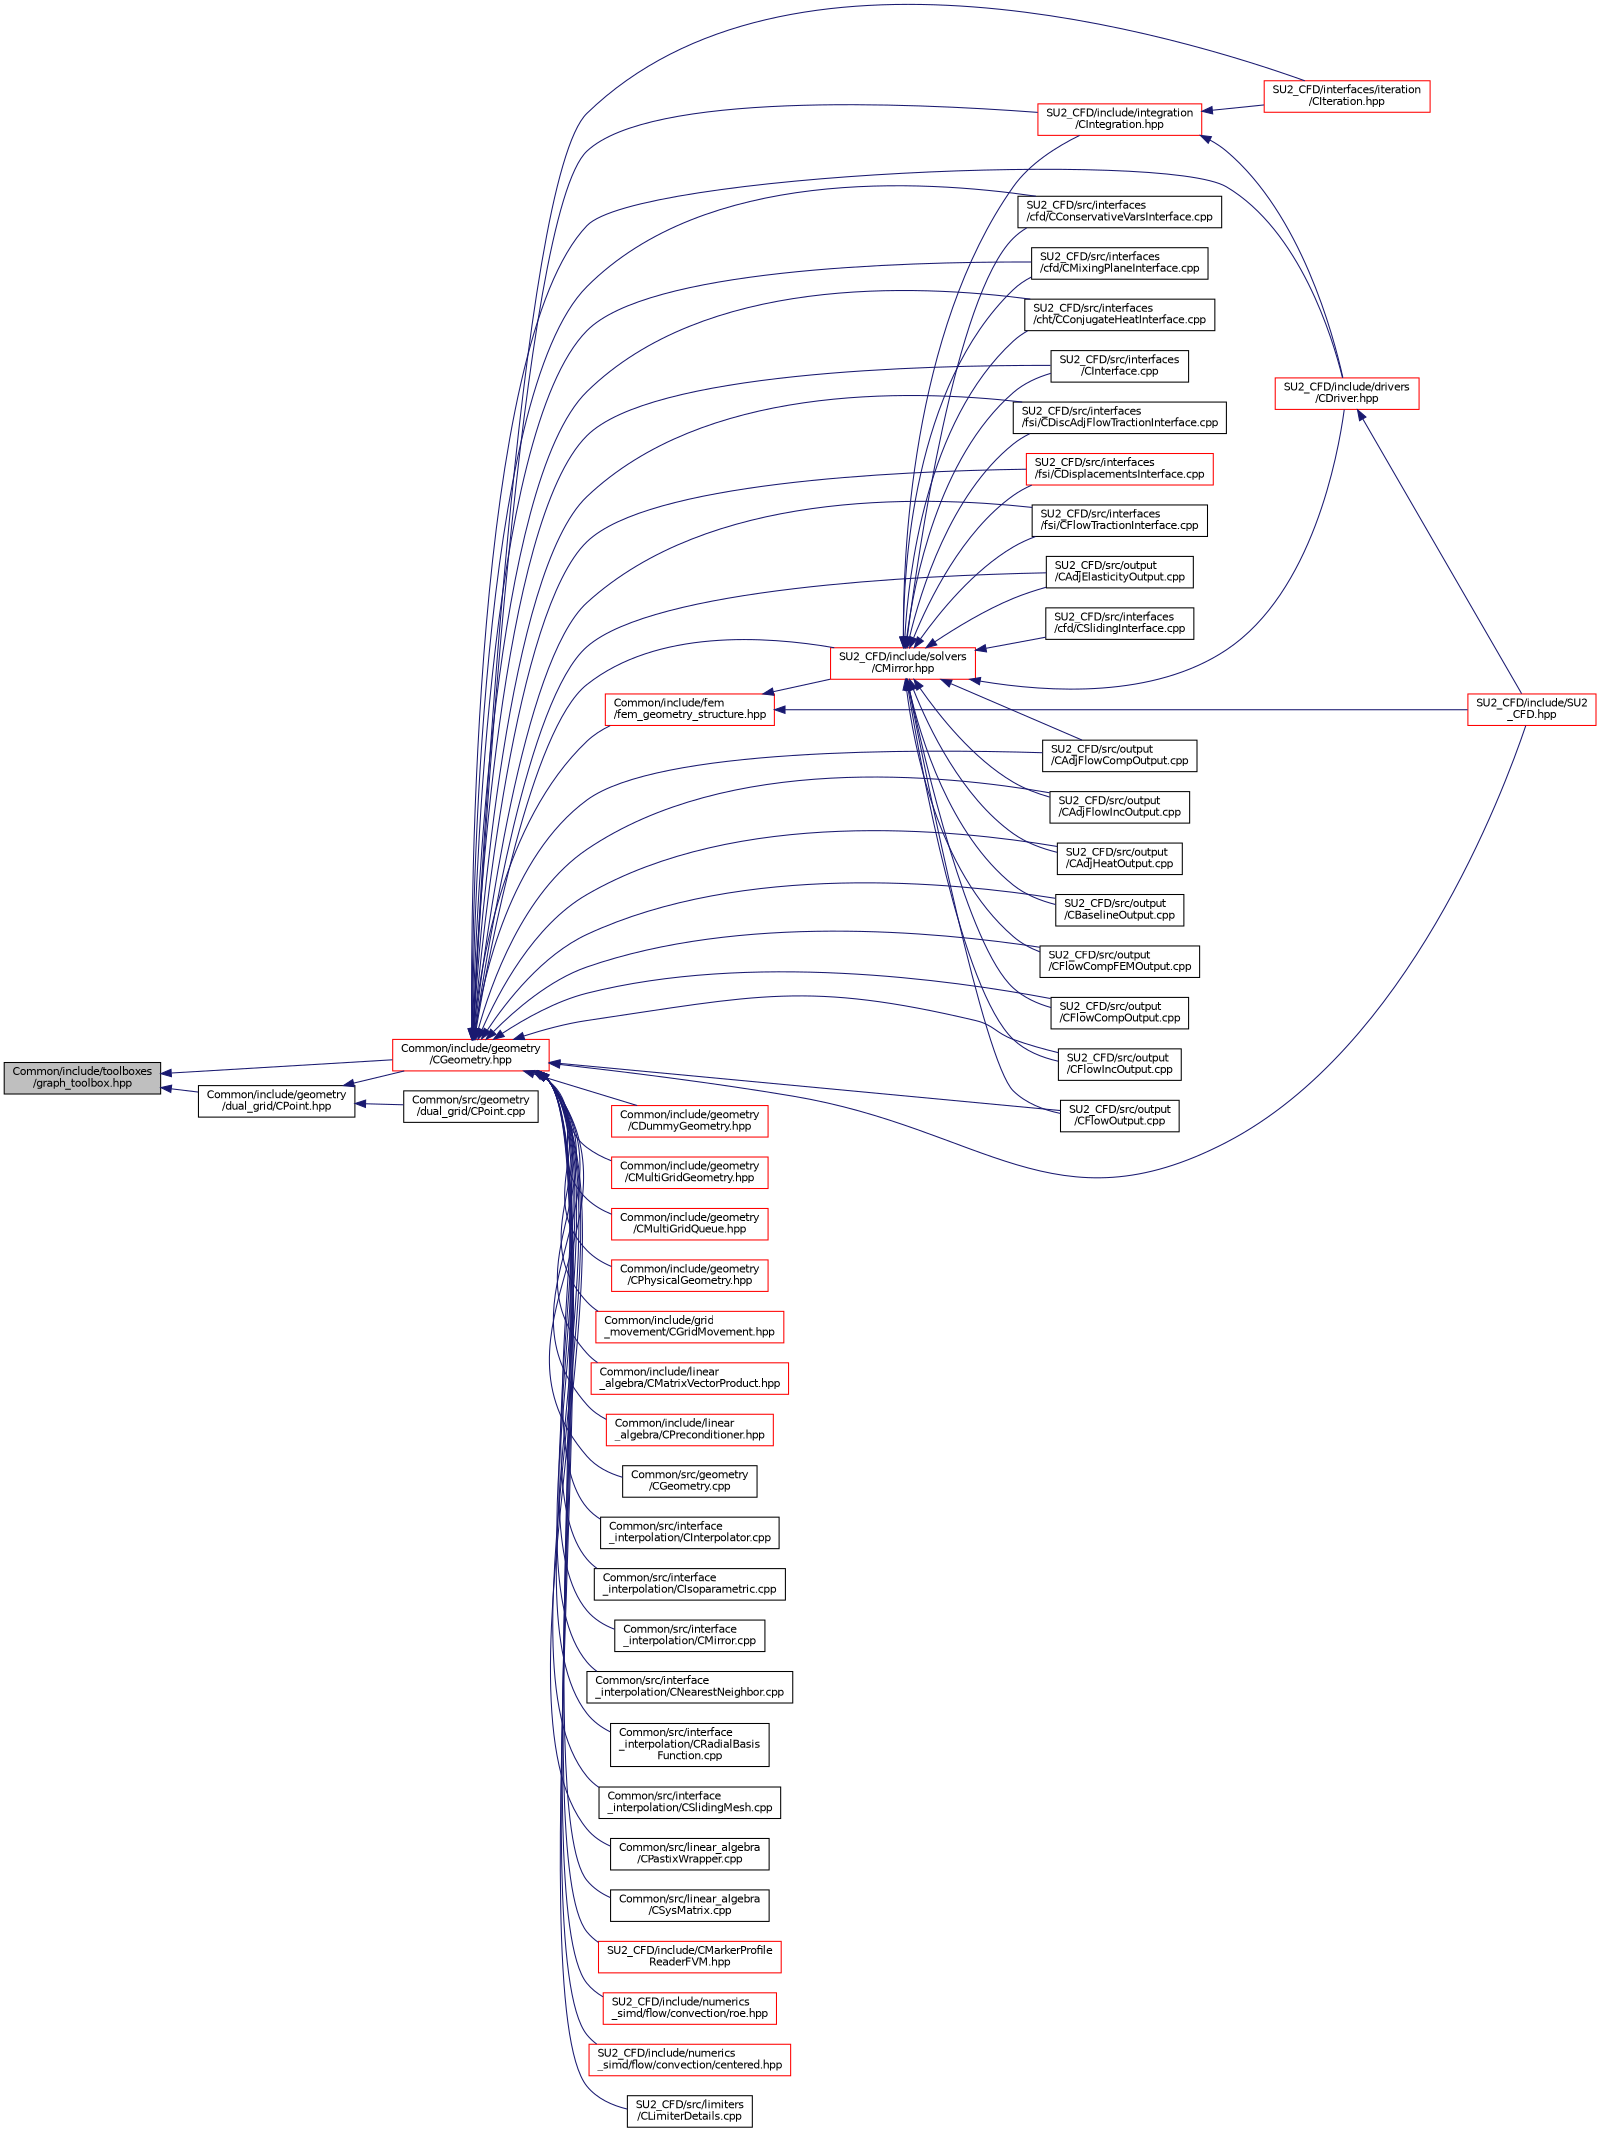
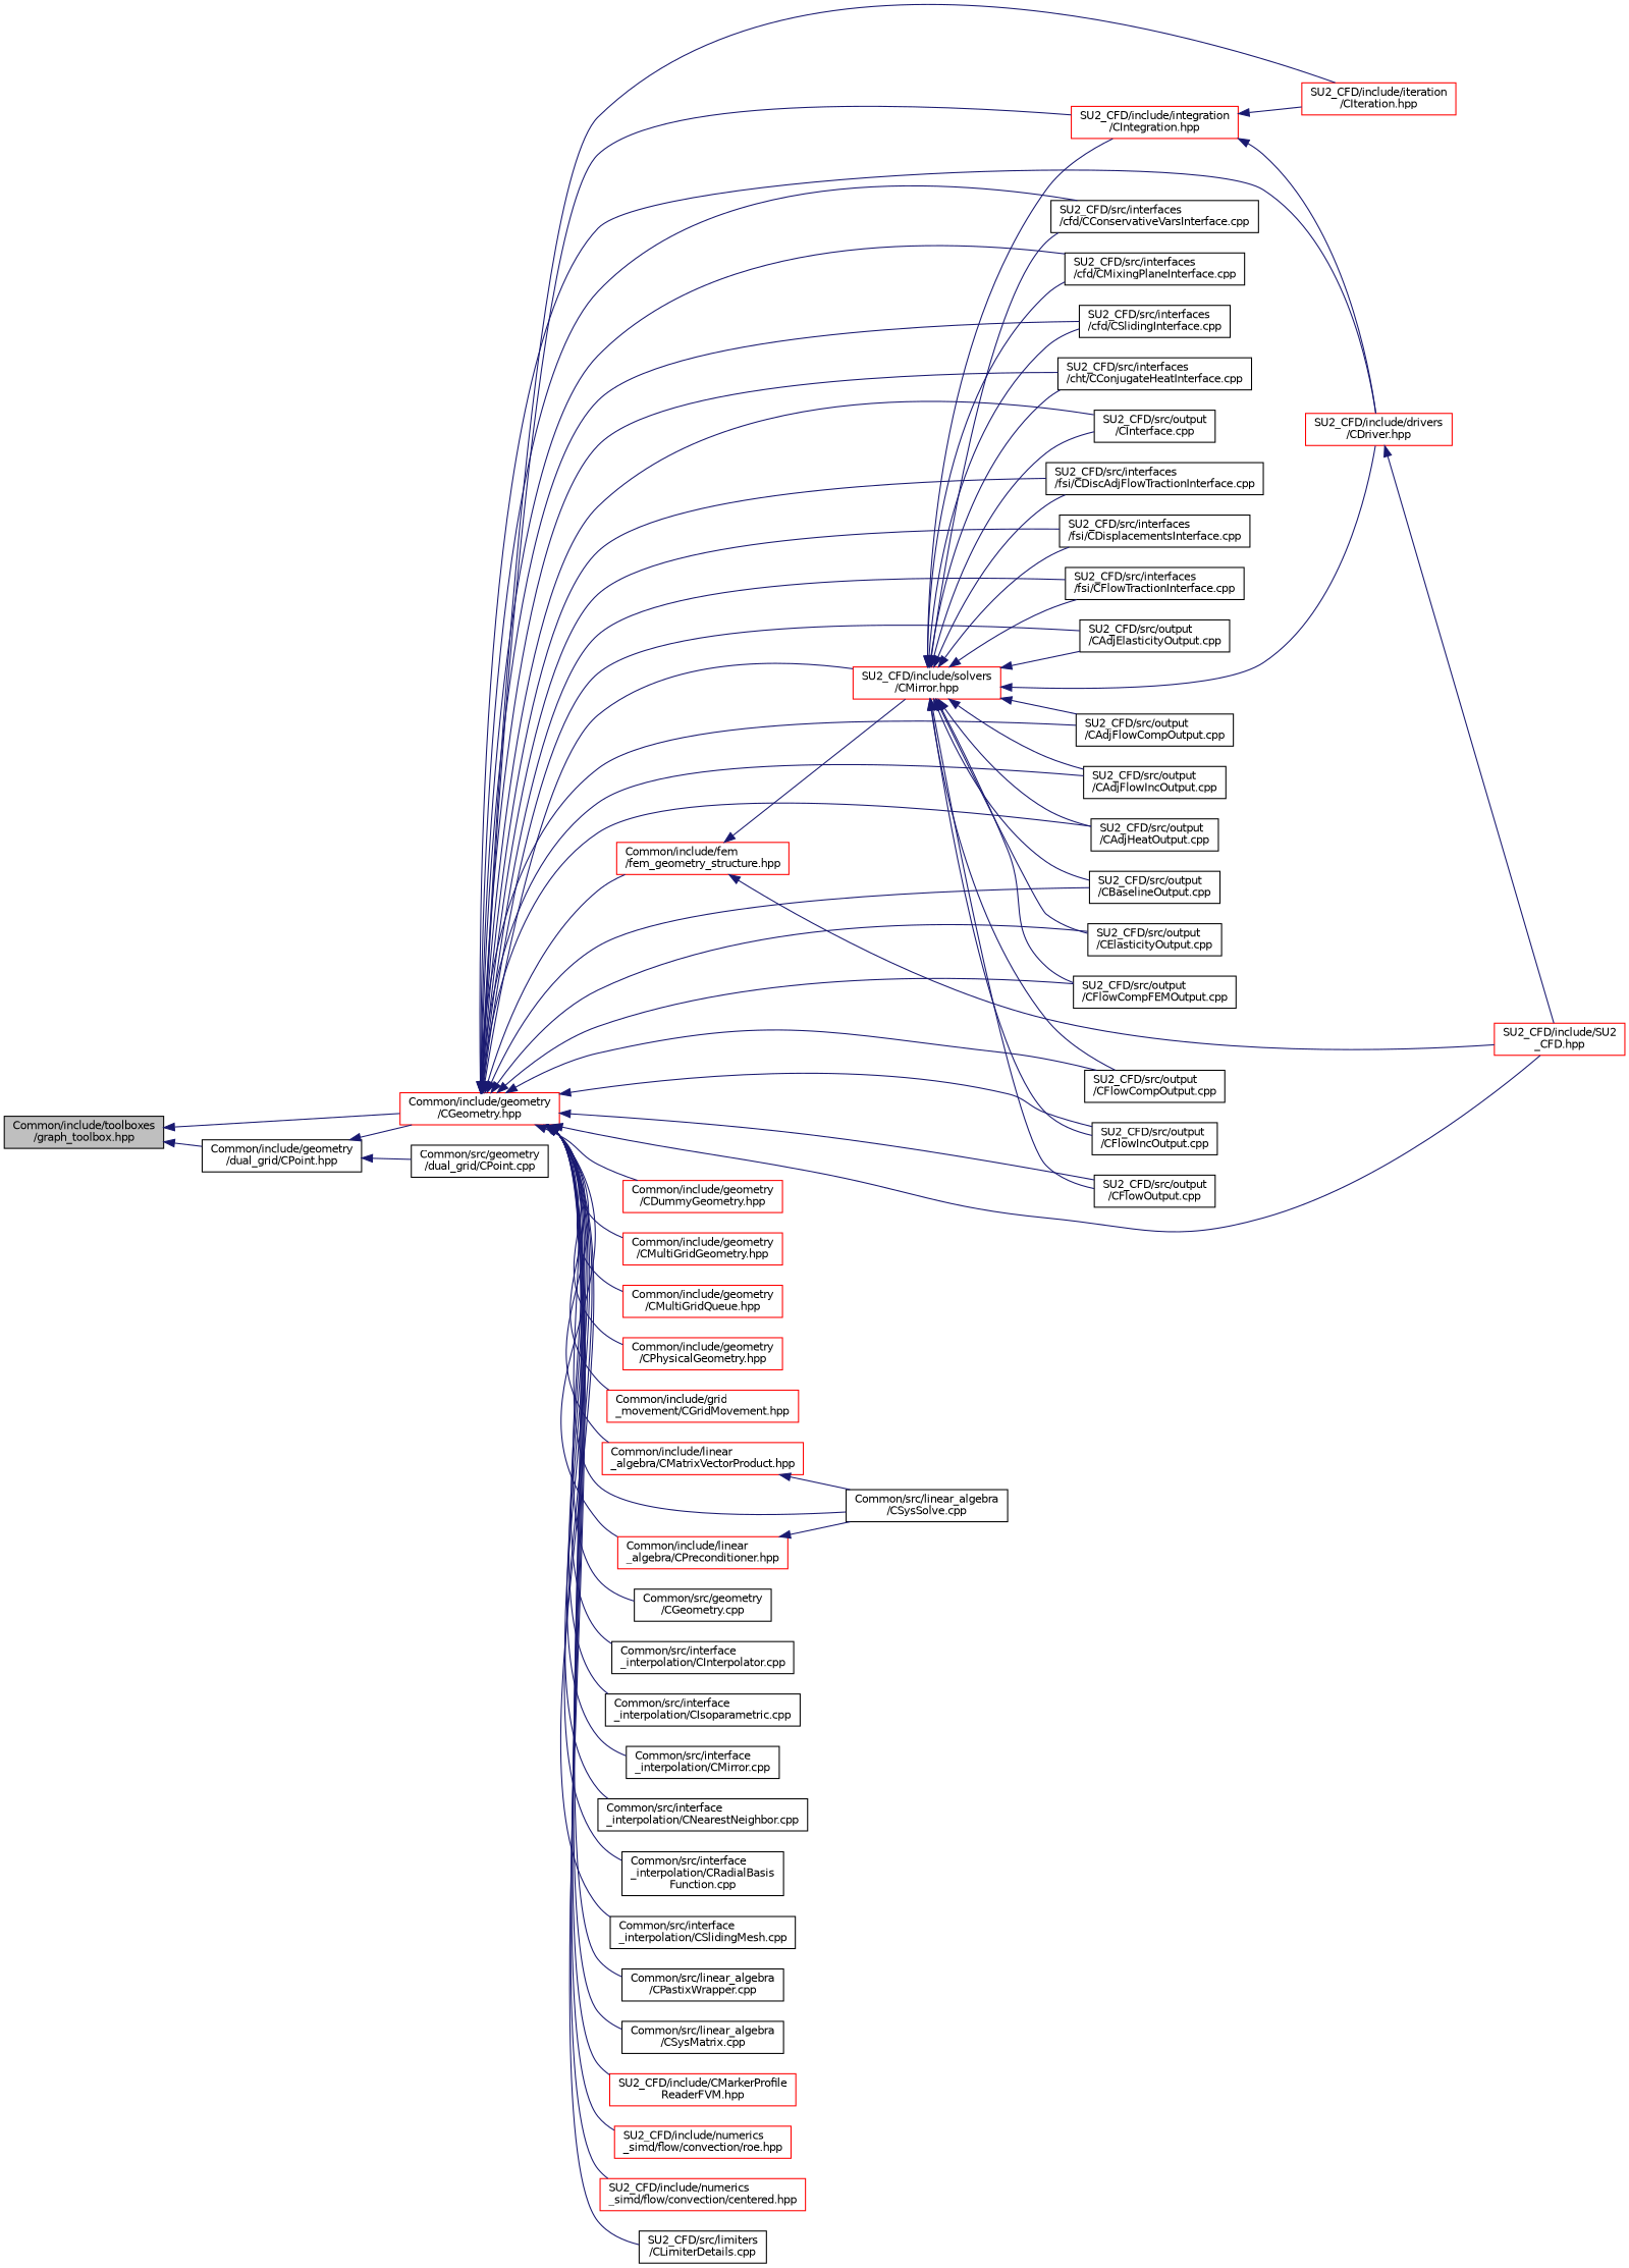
  digraph {
    rankdir=LR
    node [color=black fillcolor=white fontname=Helvetica fontsize=10 shape=record style=filled]
    edge [color=midnightblue dir=back fontname=Helvetica fontsize=10 labelfontname=Helvetica labelfontsize=10 style=solid]
    n1 [fillcolor=grey75 fontcolor=black height=0.2 label="Common/include/toolboxes\l/graph_toolbox.hpp" width=0.4]
    n2 [height=0.2 label="Common/include/geometry\l/dual_grid/CPoint.hpp" width=0.4]
    n3 [color=red height=0.2 label="Common/include/geometry\l/CGeometry.hpp" width=0.4]
    n4 [height=0.2 label="Common/src/geometry\l/dual_grid/CPoint.cpp" width=0.4]
    n5 [color=red height=0.2 label="Common/include/fem\l/fem_geometry_structure.hpp" width=0.4]
    n6 [color=red height=0.2 label="SU2_CFD/include/SU2\l_CFD.hpp" width=0.4]
    n7 [color=red height=0.2 label="SU2_CFD/include/solvers\l/CMirror.hpp" width=0.4]
    n8 [color=red height=0.2 label="SU2_CFD/include/integration\l/CIntegration.hpp" width=0.4]
    n9 [color=red height=0.2 label="SU2_CFD/include/drivers\l/CDriver.hpp" width=0.4]
-   n10 [color=red height=0.2 label="SU2_CFD/interfaces/iteration\l/CIteration.hpp" width=0.4]
+   n10 [color=red height=0.2 label="SU2_CFD/include/iteration\l/CIteration.hpp" width=0.4]
    n11 [height=0.2 label="SU2_CFD/src/interfaces\l/cfd/CConservativeVarsInterface.cpp" width=0.4]
    n12 [height=0.2 label="SU2_CFD/src/interfaces\l/cfd/CMixingPlaneInterface.cpp" width=0.4]
    n13 [height=0.2 label="SU2_CFD/src/interfaces\l/cfd/CSlidingInterface.cpp" width=0.4]
    n14 [height=0.2 label="SU2_CFD/src/interfaces\l/cht/CConjugateHeatInterface.cpp" width=0.4]
-   n15 [height=0.2 label="SU2_CFD/src/interfaces\l/CInterface.cpp" width=0.4]
+   n15 [height=0.2 label="SU2_CFD/src/output\l/CInterface.cpp" width=0.4]
    n16 [height=0.2 label="SU2_CFD/src/interfaces\l/fsi/CDiscAdjFlowTractionInterface.cpp" width=0.4]
-   n17 [color=red height=0.2 label="SU2_CFD/src/interfaces\l/fsi/CDisplacementsInterface.cpp" width=0.4]
+   n17 [height=0.2 label="SU2_CFD/src/interfaces\l/fsi/CDisplacementsInterface.cpp" width=0.4]
    n18 [height=0.2 label="SU2_CFD/src/interfaces\l/fsi/CFlowTractionInterface.cpp" width=0.4]
    n19 [height=0.2 label="SU2_CFD/src/output\l/CAdjElasticityOutput.cpp" width=0.4]
    n20 [height=0.2 label="SU2_CFD/src/output\l/CAdjFlowCompOutput.cpp" width=0.4]
    n21 [height=0.2 label="SU2_CFD/src/output\l/CAdjFlowIncOutput.cpp" width=0.4]
    n22 [height=0.2 label="SU2_CFD/src/output\l/CAdjHeatOutput.cpp" width=0.4]
    n23 [height=0.2 label="SU2_CFD/src/output\l/CBaselineOutput.cpp" width=0.4]
+   n24 [height=0.2 label="SU2_CFD/src/output\l/CElasticityOutput.cpp" width=0.4]
    n25 [height=0.2 label="SU2_CFD/src/output\l/CFlowCompFEMOutput.cpp" width=0.4]
    n26 [height=0.2 label="SU2_CFD/src/output\l/CFlowCompOutput.cpp" width=0.4]
    n27 [height=0.2 label="SU2_CFD/src/output\l/CFlowIncOutput.cpp" width=0.4]
    n28 [height=0.2 label="SU2_CFD/src/output\l/CFlowOutput.cpp" width=0.4]
    n29 [color=red height=0.2 label="Common/include/geometry\l/CDummyGeometry.hpp" width=0.4]
    n30 [color=red height=0.2 label="Common/include/geometry\l/CMultiGridGeometry.hpp" width=0.4]
    n31 [color=red height=0.2 label="Common/include/geometry\l/CMultiGridQueue.hpp" width=0.4]
    n32 [color=red height=0.2 label="Common/include/geometry\l/CPhysicalGeometry.hpp" width=0.4]
    n33 [color=red height=0.2 label="Common/include/grid\l_movement/CGridMovement.hpp" width=0.4]
    n34 [color=red height=0.2 label="Common/include/linear\l_algebra/CMatrixVectorProduct.hpp" width=0.4]
+   n35 [height=0.2 label="Common/src/linear_algebra\l/CSysSolve.cpp" width=0.4]
    n36 [color=red height=0.2 label="Common/include/linear\l_algebra/CPreconditioner.hpp" width=0.4]
    n37 [height=0.2 label="Common/src/geometry\l/CGeometry.cpp" width=0.4]
    n38 [height=0.2 label="Common/src/interface\l_interpolation/CInterpolator.cpp" width=0.4]
    n39 [height=0.2 label="Common/src/interface\l_interpolation/CIsoparametric.cpp" width=0.4]
    n40 [height=0.2 label="Common/src/interface\l_interpolation/CMirror.cpp" width=0.4]
    n41 [height=0.2 label="Common/src/interface\l_interpolation/CNearestNeighbor.cpp" width=0.4]
    n42 [height=0.2 label="Common/src/interface\l_interpolation/CRadialBasis\lFunction.cpp" width=0.4]
    n43 [height=0.2 label="Common/src/interface\l_interpolation/CSlidingMesh.cpp" width=0.4]
    n44 [height=0.2 label="Common/src/linear_algebra\l/CPastixWrapper.cpp" width=0.4]
    n45 [height=0.2 label="Common/src/linear_algebra\l/CSysMatrix.cpp" width=0.4]
    n46 [color=red height=0.2 label="SU2_CFD/include/CMarkerProfile\lReaderFVM.hpp" width=0.4]
    n47 [color=red height=0.2 label="SU2_CFD/include/numerics\l_simd/flow/convection/roe.hpp" width=0.4]
    n48 [color=red height=0.2 label="SU2_CFD/include/numerics\l_simd/flow/convection/centered.hpp" width=0.4]
    n49 [height=0.2 label="SU2_CFD/src/limiters\l/CLimiterDetails.cpp" width=0.4]
    n1 -> n2
    n1 -> n3
    n2 -> n3
    n2 -> n4
    n3 -> n5
    n3 -> n6
    n3 -> n7
    n3 -> n8
    n3 -> n9
    n3 -> n10
    n3 -> n11
    n3 -> n12
+   n3 -> n13
    n3 -> n14
    n3 -> n15
    n3 -> n16
    n3 -> n17
    n3 -> n18
    n3 -> n19
    n3 -> n20
    n3 -> n21
    n3 -> n22
    n3 -> n23
+   n3 -> n24
    n3 -> n25
    n3 -> n26
    n3 -> n27
    n3 -> n28
    n3 -> n29
    n3 -> n30
    n3 -> n31
    n3 -> n32
    n3 -> n33
    n3 -> n34
+   n3 -> n35
    n3 -> n36
    n3 -> n37
    n3 -> n38
    n3 -> n39
    n3 -> n40
    n3 -> n41
    n3 -> n42
    n3 -> n43
    n3 -> n44
    n3 -> n45
    n3 -> n46
    n3 -> n47
    n3 -> n48
    n3 -> n49
    n5 -> n6
    n5 -> n7
    n7 -> n8
    n7 -> n9
    n7 -> n11
    n7 -> n12
    n7 -> n13
    n7 -> n14
    n7 -> n15
    n7 -> n16
    n7 -> n17
    n7 -> n18
    n7 -> n19
    n7 -> n20
    n7 -> n21
    n7 -> n22
    n7 -> n23
+   n7 -> n24
    n7 -> n25
    n7 -> n26
    n7 -> n27
    n7 -> n28
    n8 -> n9
    n8 -> n10
    n9 -> n6
+   n34 -> n35
+   n36 -> n35
  }
